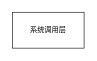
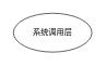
  <mxCell id="0" />
  <mxCell id="1" parent="0" />
- <mxCell id="2" value="系统调用层" style="rounded=0;whiteSpace=wrap;html=1;" vertex="1" parent="1"><mxGeometry x="20" y="20" width="120" height="60" as="geometry" /></mxCell>
+ <mxCell id="2" value="系统调用层" style="ellipse;whiteSpace=wrap;html=1;" vertex="1" parent="1"><mxGeometry x="20" y="20" width="120" height="60" as="geometry" /></mxCell>
